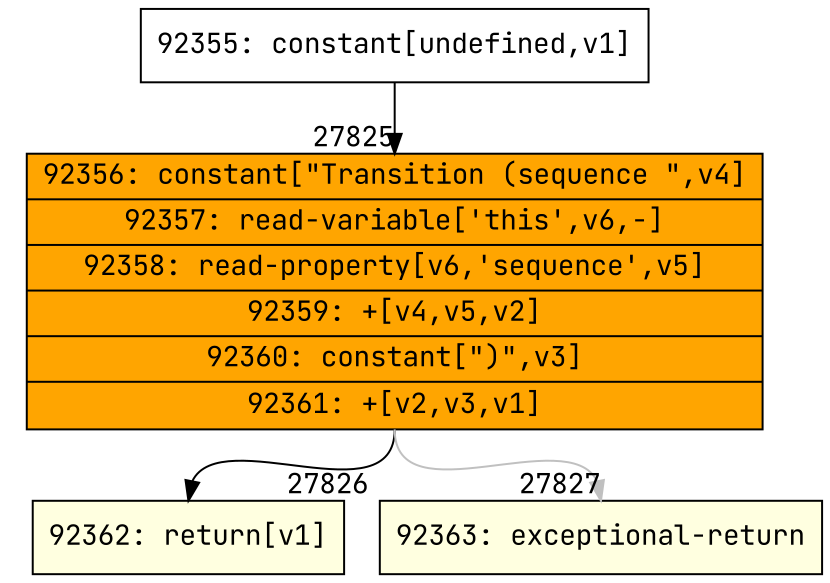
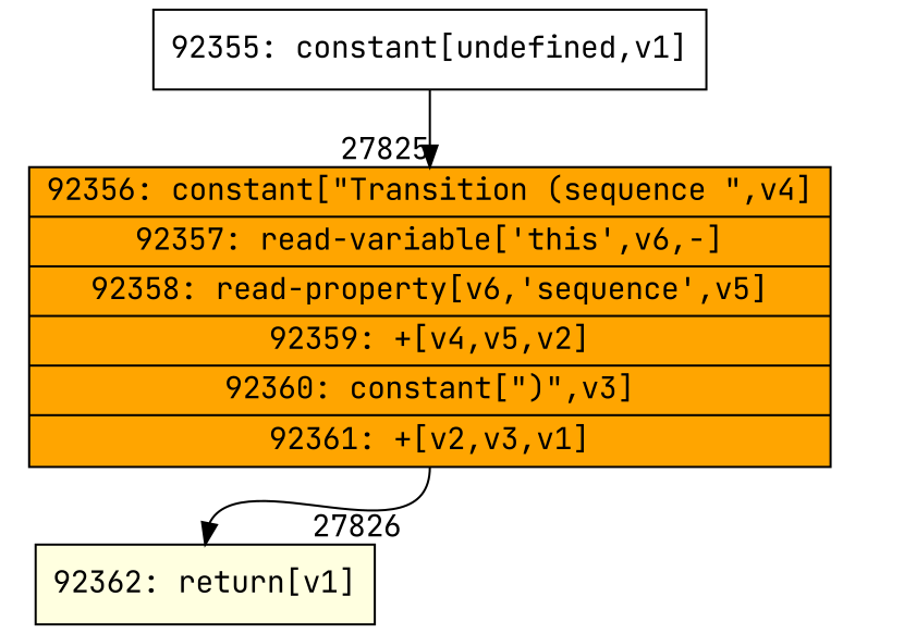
  digraph {
    fontname="JetBrains Mono"
    rankdir=TD
    node [fillcolor=lightyellow fontname="JetBrains Mono" shape=record style=filled]
    edge [fontname="JetBrains Mono" headport=n tailport=s]
    n1 [fillcolor=white label="{92355: constant[undefined,v1]}"]
    n2 [fillcolor=orange label="{92356: constant[\"Transition (sequence \",v4]|92357: read-variable['this',v6,-]|92358: read-property[v6,'sequence',v5]|92359: +[v4,v5,v2]|92360: constant[\")\",v3]|92361: +[v2,v3,v1]}"]
    n3 [label="{92362: return[v1]}"]
-   n4 [label="{92363: exceptional-return}"]
    n1 -> n2 [headlabel="      27825"]
    n2 -> n3 [headlabel="      27826"]
-   n2 -> n4 [color=gray headlabel="      27827"]
  }
